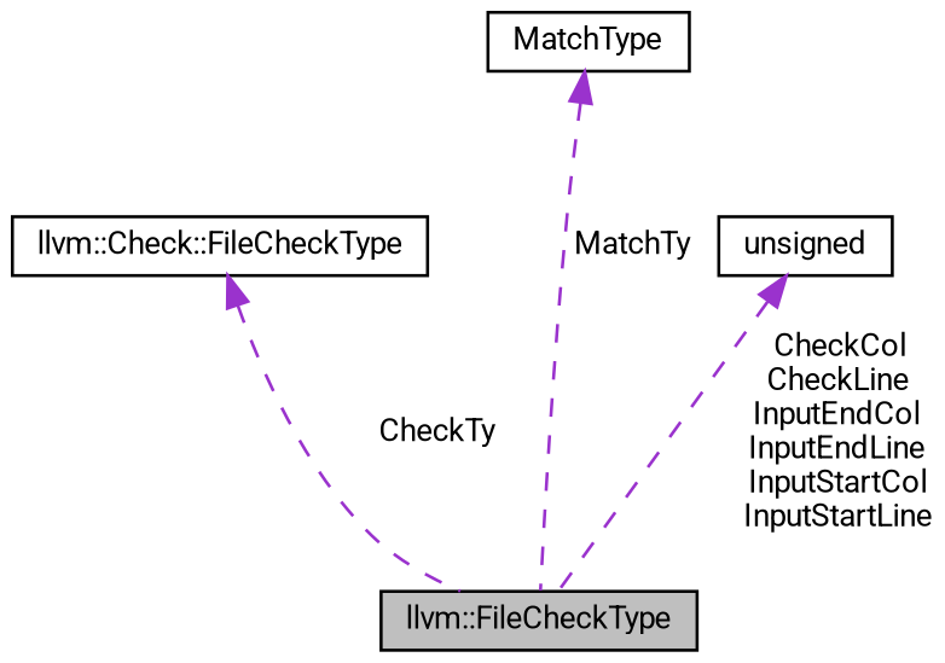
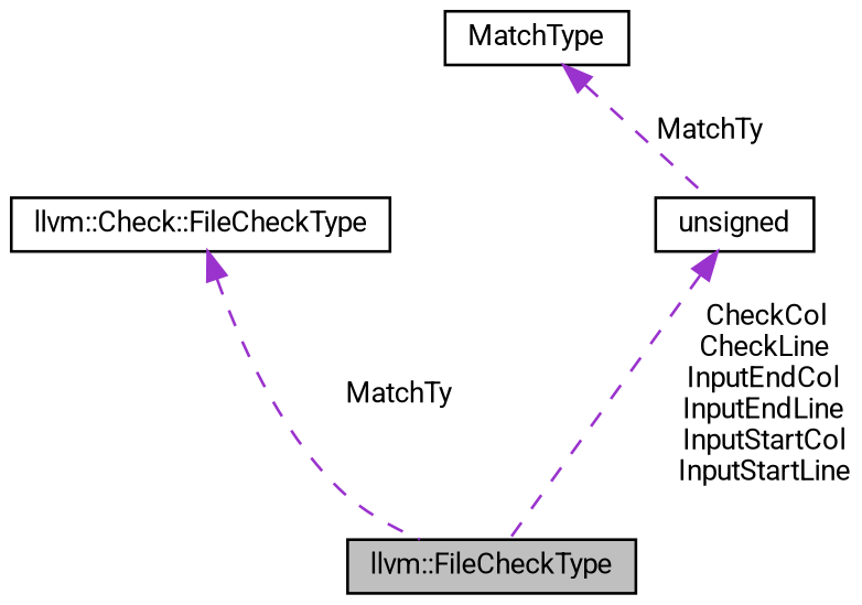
  digraph {
    fontname=Roboto
    node [color=black fontname=Roboto fontsize=10 shape=box]
    edge [color=darkorchid3 dir=back fontname=Roboto fontsize=10 labelfontname=Helvetica labelfontsize=10 style=dashed]
    n1 [fillcolor=grey75 fontcolor=black height=0.2 label="llvm::FileCheckType" style=filled width=0.4]
    n2 [height=0.2 label="llvm::Check::FileCheckType" width=0.4]
    n3 [height=0.2 label=unsigned width=0.4]
    n4 [height=0.2 label=MatchType width=0.4]
-   n2 -> n1 [label=" CheckTy"]
+   n2 -> n1 [label=" MatchTy"]
    n3 -> n1 [label=" CheckCol\nCheckLine\nInputEndCol\nInputEndLine\nInputStartCol\nInputStartLine"]
-   n4 -> n1 [label=" MatchTy"]
+   n4 -> n3 [label=" MatchTy"]
  }
